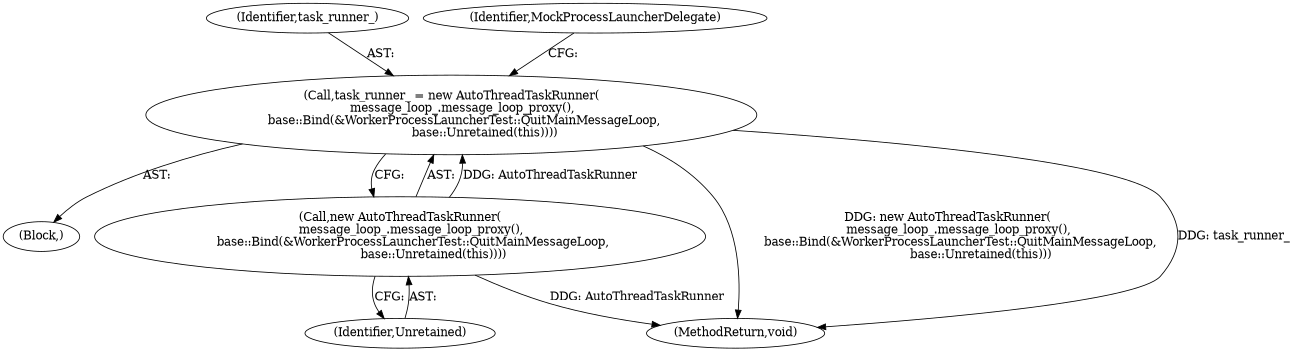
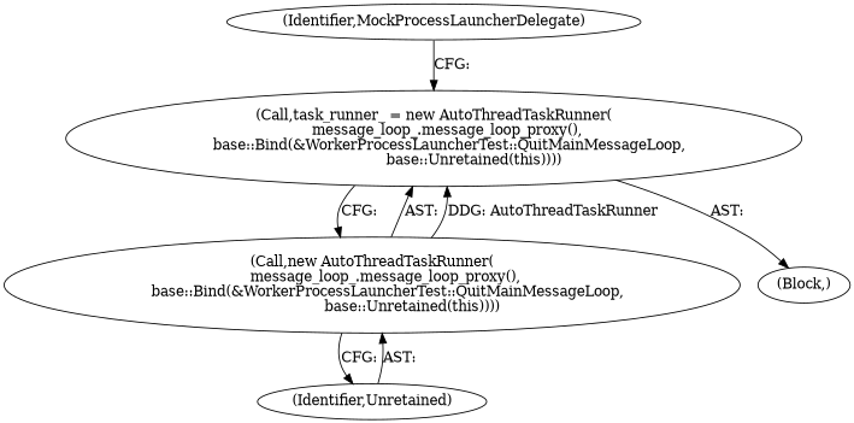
  digraph {
    n1 [label="(Call,task_runner_ = new AutoThreadTaskRunner(\n      message_loop_.message_loop_proxy(),\n       base::Bind(&WorkerProcessLauncherTest::QuitMainMessageLoop,\n                  base::Unretained(this))))"]
    n2 [label="(Call,new AutoThreadTaskRunner(\n      message_loop_.message_loop_proxy(),\n       base::Bind(&WorkerProcessLauncherTest::QuitMainMessageLoop,\n                  base::Unretained(this))))"]
    n3 [label="(Block,)"]
-   n4 [label="(MethodReturn,void)"]
    n5 [label="(Identifier,Unretained)"]
-   n6 [label="(Identifier,task_runner_)"]
    n7 [label="(Identifier,MockProcessLauncherDelegate)"]
    n1 -> n2 [label="CFG: "]
    n1 -> n3 [label="AST: "]
-   n1 -> n4 [label="DDG: new AutoThreadTaskRunner(\n      message_loop_.message_loop_proxy(),\n       base::Bind(&WorkerProcessLauncherTest::QuitMainMessageLoop,\n                  base::Unretained(this)))"]
-   n1 -> n4 [label="DDG: task_runner_"]
    n2 -> n1 [label="AST: "]
    n2 -> n1 [label="DDG: AutoThreadTaskRunner"]
-   n2 -> n4 [label="DDG: AutoThreadTaskRunner"]
    n2 -> n5 [label="CFG: "]
    n5 -> n2 [label="AST: "]
-   n6 -> n1 [label="AST: "]
    n7 -> n1 [label="CFG: "]
  }
